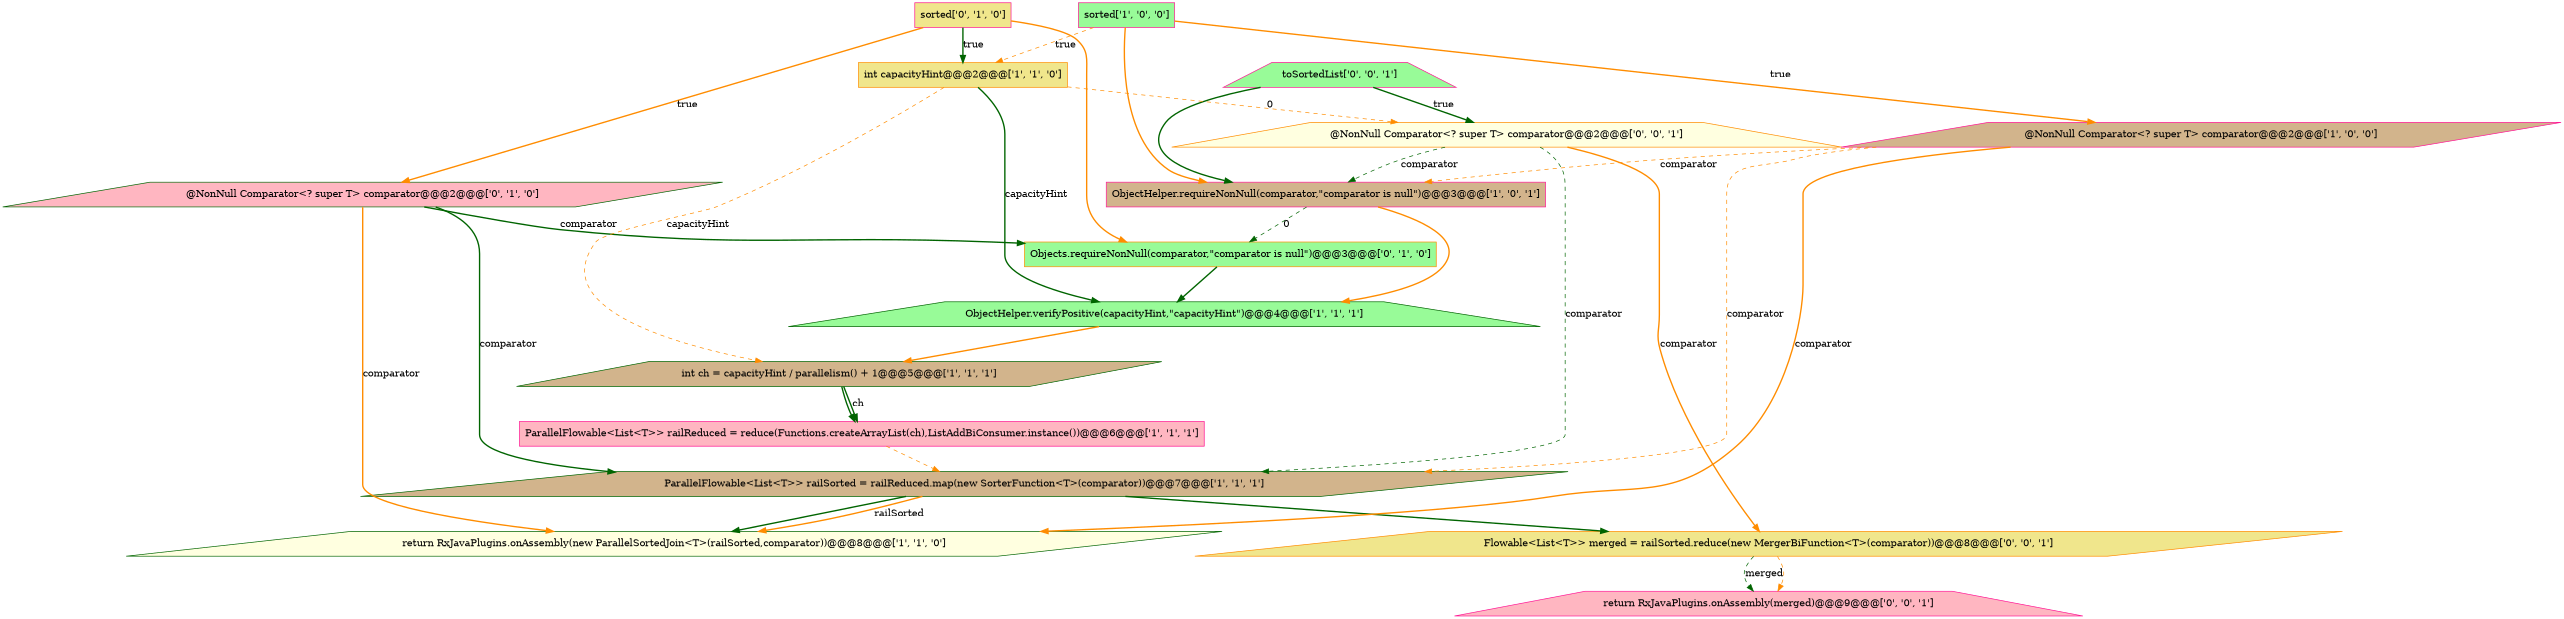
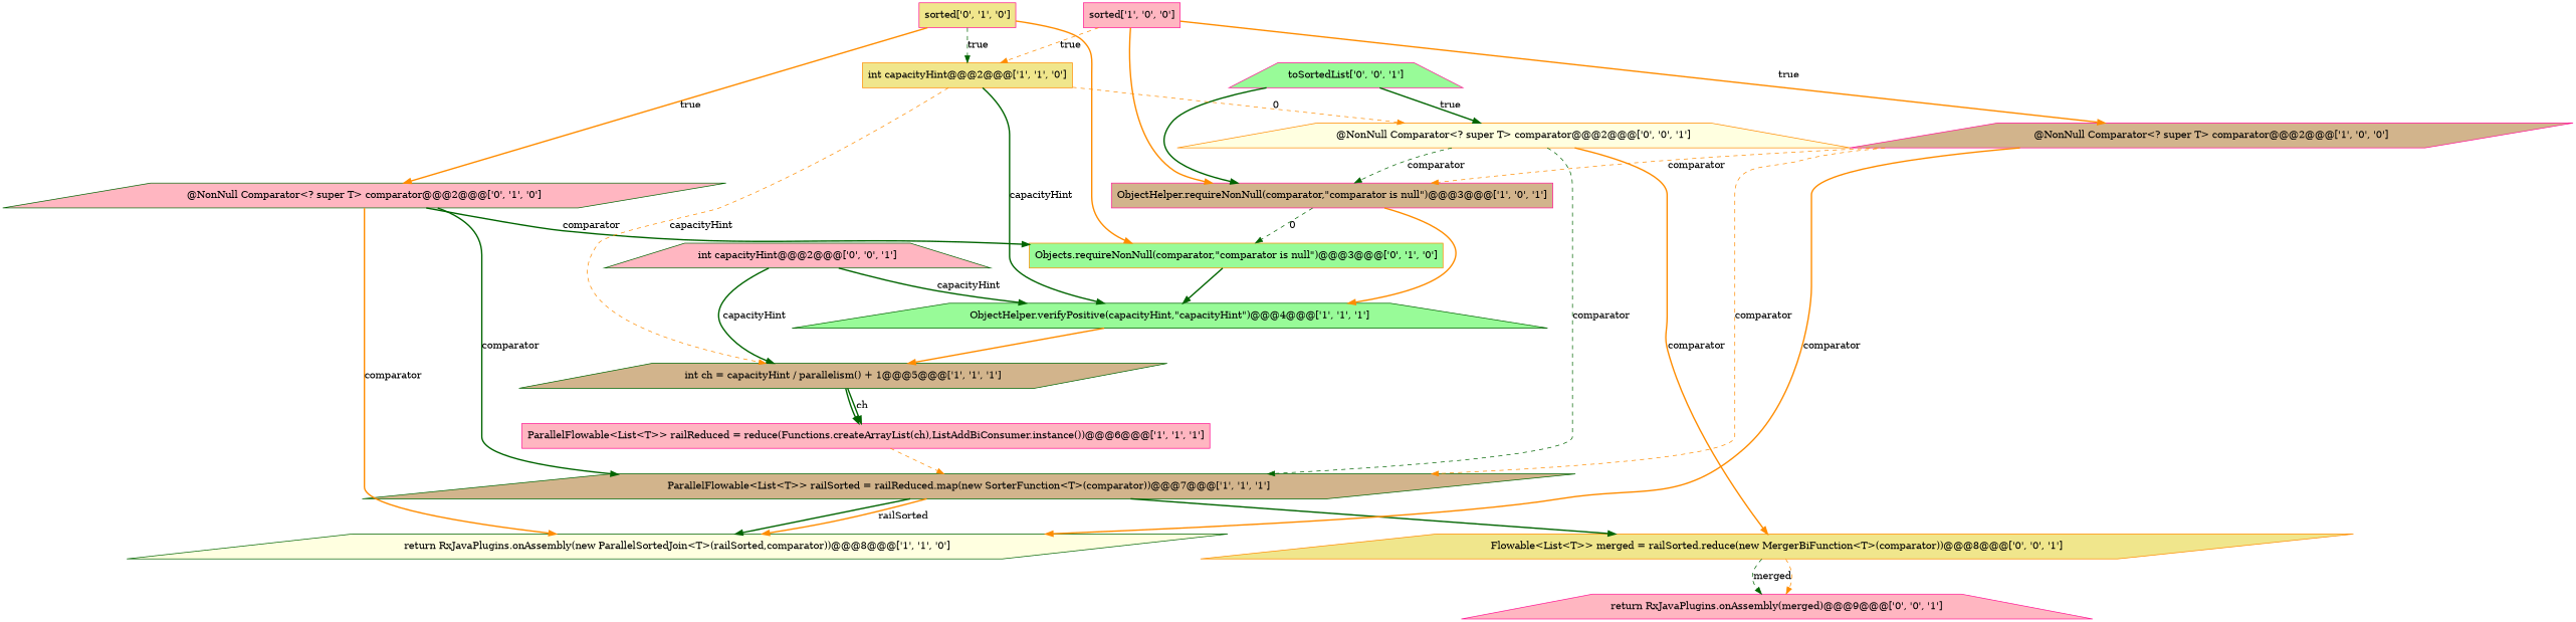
  digraph {
    node [color=deeppink fillcolor=lightpink shape=parallelogram style=filled]
    edge [color=darkgreen style=bold]
    n1 [color=darkorange fillcolor=khaki label="Flowable<List<T>> merged = railSorted.reduce(new MergerBiFunction<T>(comparator))@@@8@@@['0', '0', '1']"]
    n2 [label="return RxJavaPlugins.onAssembly(merged)@@@9@@@['0', '0', '1']" shape=trapezium]
    n3 [color=darkgreen fillcolor=tan label="int ch = capacityHint / parallelism() + 1@@@5@@@['1', '1', '1']"]
    n4 [label="ParallelFlowable<List<T>> railReduced = reduce(Functions.createArrayList(ch),ListAddBiConsumer.instance())@@@6@@@['1', '1', '1']" shape=box]
    n5 [color=darkgreen fillcolor=tan label="ParallelFlowable<List<T>> railSorted = railReduced.map(new SorterFunction<T>(comparator))@@@7@@@['1', '1', '1']"]
    n6 [color=darkgreen label="@NonNull Comparator<? super T> comparator@@@2@@@['0', '1', '0']"]
    n7 [color=darkorange fillcolor=palegreen label="Objects.requireNonNull(comparator,\"comparator is null\")@@@3@@@['0', '1', '0']" shape=box]
    n8 [color=darkgreen fillcolor=lightyellow label="return RxJavaPlugins.onAssembly(new ParallelSortedJoin<T>(railSorted,comparator))@@@8@@@['1', '1', '0']"]
    n9 [color=darkgreen fillcolor=palegreen label="ObjectHelper.verifyPositive(capacityHint,\"capacityHint\")@@@4@@@['1', '1', '1']" shape=trapezium]
    n10 [fillcolor=palegreen label="toSortedList['0', '0', '1']" shape=trapezium]
    n11 [color=darkorange fillcolor=lightyellow label="@NonNull Comparator<? super T> comparator@@@2@@@['0', '0', '1']" shape=trapezium]
    n12 [fillcolor=tan label="ObjectHelper.requireNonNull(comparator,\"comparator is null\")@@@3@@@['1', '0', '1']" shape=box]
-   n14 [fillcolor=palegreen label="sorted['1', '0', '0']" shape=box]
+   n13 [color=darkgreen label="int capacityHint@@@2@@@['0', '0', '1']" shape=trapezium]
+   n14 [label="sorted['1', '0', '0']" shape=box]
    n15 [fillcolor=tan label="@NonNull Comparator<? super T> comparator@@@2@@@['1', '0', '0']"]
    n16 [color=darkorange fillcolor=khaki label="int capacityHint@@@2@@@['1', '1', '0']" shape=box]
    n17 [fillcolor=khaki label="sorted['0', '1', '0']" shape=box]
    n1 -> n2 [label=merged style=dashed]
    n1 -> n2 [color=darkorange style=dashed]
    n3 -> n4 [label=ch]
    n3 -> n4
    n4 -> n5 [color=darkorange style=dashed]
    n5 -> n1
    n5 -> n8
    n5 -> n8 [color=darkorange label=railSorted]
    n6 -> n5 [label=comparator]
    n6 -> n7 [label=comparator]
    n6 -> n8 [color=darkorange label=comparator]
    n7 -> n9
    n9 -> n3 [color=darkorange]
    n10 -> n11 [label=true]
    n10 -> n12
    n11 -> n1 [color=darkorange label=comparator]
    n11 -> n5 [label=comparator style=dashed]
    n11 -> n12 [label=comparator style=dashed]
    n12 -> n7 [label=0 style=dashed]
    n12 -> n9 [color=darkorange]
+   n13 -> n3 [label=capacityHint]
+   n13 -> n9 [label=capacityHint]
    n14 -> n12 [color=darkorange]
    n14 -> n15 [color=darkorange label=true]
    n14 -> n16 [color=darkorange label=true style=dashed]
    n15 -> n5 [color=darkorange label=comparator style=dashed]
    n15 -> n8 [color=darkorange label=comparator]
    n15 -> n12 [color=darkorange label=comparator style=dashed]
    n16 -> n3 [color=darkorange label=capacityHint style=dashed]
    n16 -> n9 [label=capacityHint]
    n16 -> n11 [color=darkorange label=0 style=dashed]
    n17 -> n6 [color=darkorange label=true]
    n17 -> n7 [color=darkorange]
-   n17 -> n16 [label=true]
+   n17 -> n16 [label=true style=dashed]
  }
